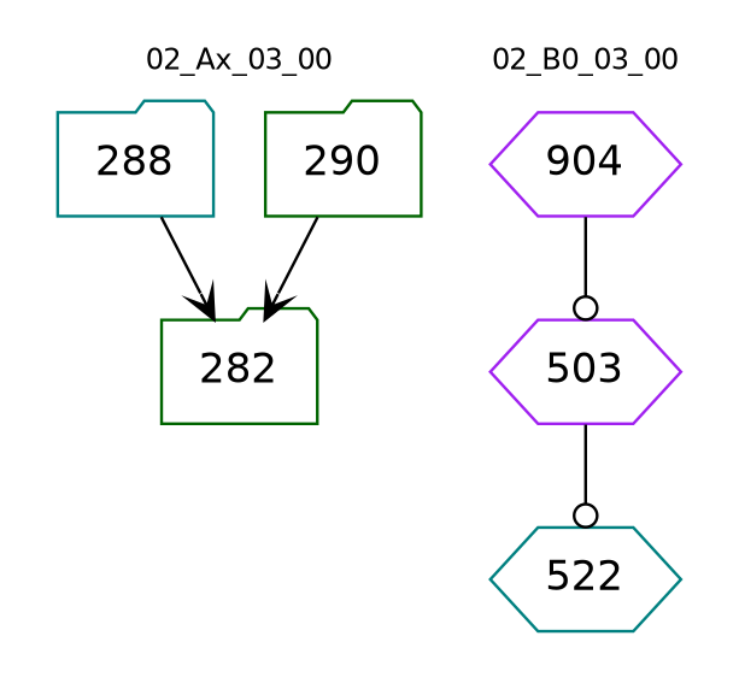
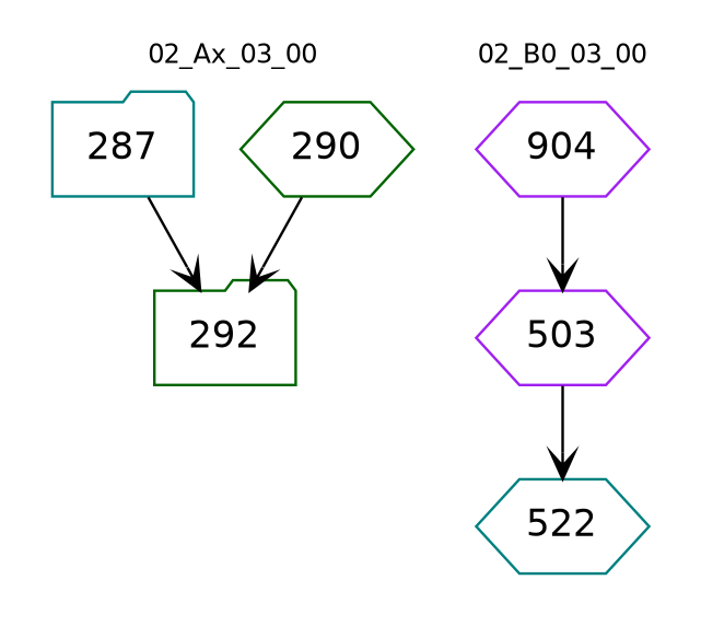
  digraph {
    fontname="DejaVu Sans"
    node [color=darkgreen fontname="DejaVu Sans" shape=hexagon]
    edge [arrowhead=vee color=black fontname="DejaVu Sans"]
-   n1 [label=290 shape=folder]
-   n2 [color=teal label=288 shape=folder]
-   n3 [label=282 shape=folder]
+   n1 [label=290]
+   n2 [color=teal label=287 shape=folder]
+   n3 [label=292 shape=folder]
    n4 [color=purple label=904]
    n5 [color=purple label=503]
    n6 [color=teal label=522]
    subgraph cluster_1 {
      color=white
      fontsize=10
      label="02_Ax_03_00"
      n1
      n2
      n3
    }
    subgraph cluster_2 {
      color=white
      fontsize=10
      label="02_B0_03_00"
      n4
      n5
      n6
    }
    n1 -> n3
    n2 -> n3
-   n4 -> n5 [arrowhead=odot]
-   n5 -> n6 [arrowhead=odot]
+   n4 -> n5
+   n5 -> n6
  }
